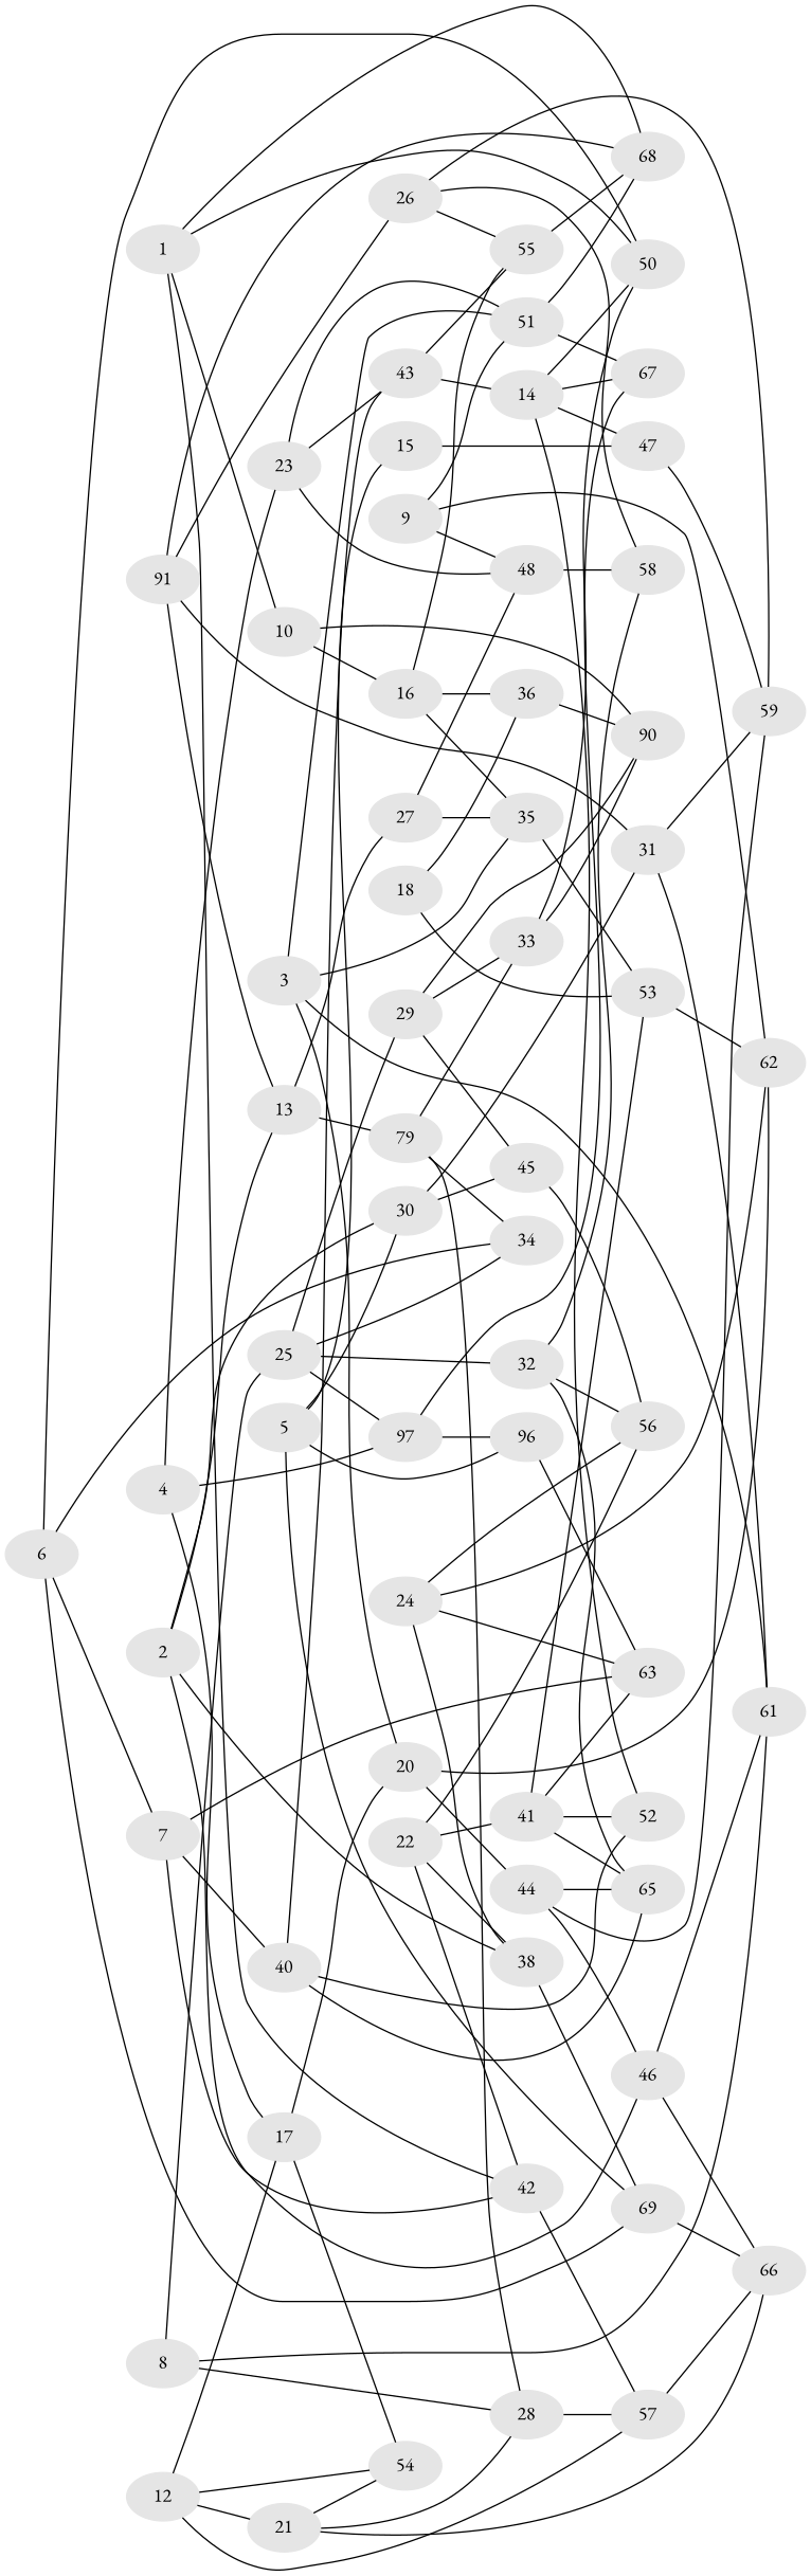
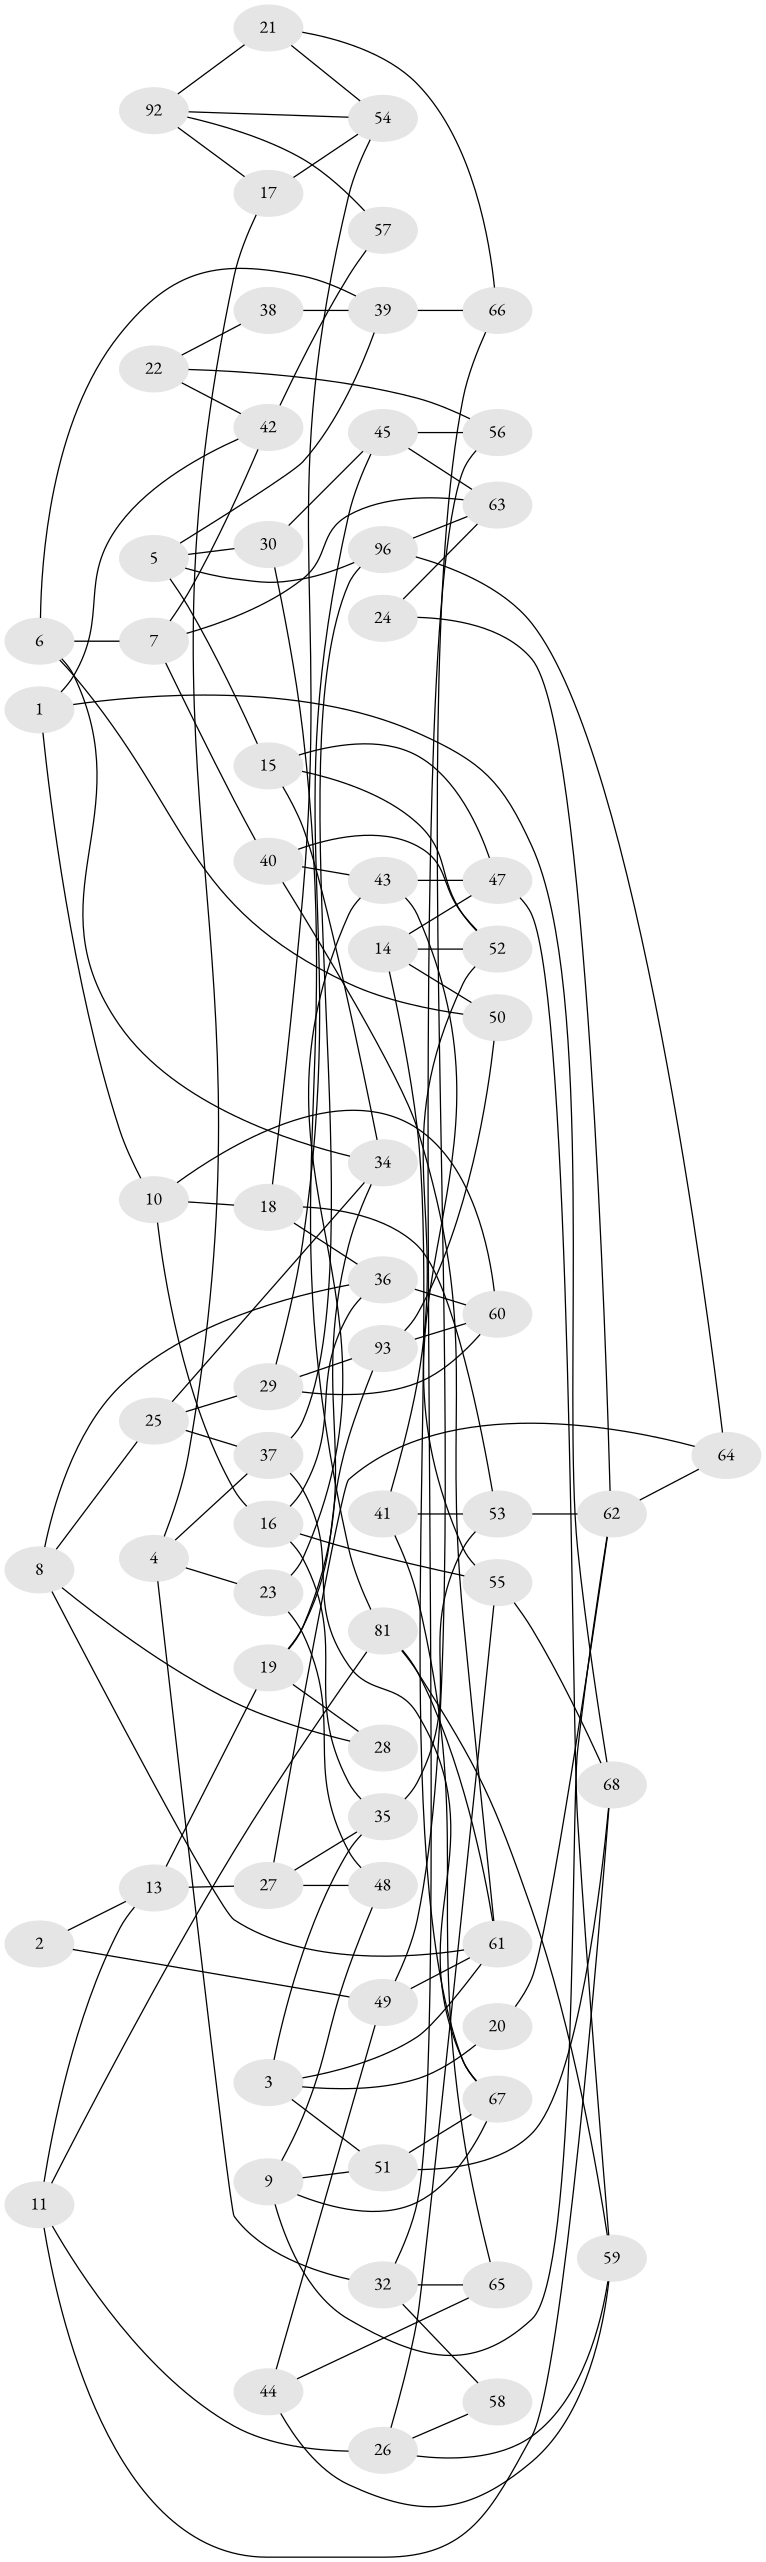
  graph {
    fontname="EB Garamond"
    rankdir=LR
    node [color=gray90 fontname="EB Garamond" style=filled]
    edge [fontname="EB Garamond"]
    1
    10
    42
    50
    68
    16
    18
-   60 [label=90]
+   60
    57
    2
    13
    30
    38
-   49 [label=46]
-   19 [label=79]
+   49
+   19
    27
-   31
+   31 [label=81]
    45
-   39 [label=69]
+   39
    61
    66
    3
    20
    35
    51
    62
    44
    53
    4
    17
    23
    32
-   37 [label=97]
+   37
    54
    48
    43
    58
    56
    65
    n40 [label=96]
    67
    5
    15
    34
    47
    52
    63
+   64
    6
    7
    40
    8
    25
    28
    36
    29
    9
    55
-   11 [label=91]
+   11
    26
    59
-   12
+   12 [label=92]
    21
-   33
+   33 [label=93]
    14
    22
    41
    24
    1 -- 10
    1 -- 42
-   1 -- 50
    1 -- 68
    10 -- 16
+   10 -- 18
    10 -- 60
    42 -- 57
    16 -- 35
    16 -- 36
    16 -- 55
    18 -- 53
+   18 -- 54
    18 -- 36
-   57 -- 66
    2 -- 13
-   2 -- 30
-   2 -- 38
    2 -- 49
    13 -- 19
    13 -- 27
    30 -- 31
    30 -- 45
    38 -- 39
    49 -- 61
    49 -- 66
    19 -- 34
    19 -- 28
    19 -- 33
    27 -- 35
    27 -- 48
+   27 -- 64
    31 -- 61
    31 -- 59
    45 -- 56
-   41 -- 63
+   45 -- 63
    39 -- 66
    3 -- 61
    3 -- 20
    3 -- 35
    3 -- 51
    20 -- 62
-   20 -- 44
    35 -- 53
    51 -- 68
    51 -- 67
+   62 -- 64
    44 -- 49
    44 -- 65
    44 -- 59
    53 -- 62
    4 -- 17
    4 -- 23
-   25 -- 32
+   4 -- 32
    4 -- 37
-   17 -- 20
    17 -- 54
-   23 -- 51
    23 -- 48
    23 -- 43
    32 -- 58
    32 -- 56
    32 -- 65
    37 -- n40
    37 -- 67
-   48 -- 58
-   43 -- 14
+   43 -- 47
    43 -- 55
    n40 -- 63
+   n40 -- 64
    5 -- 30
    5 -- 39
    5 -- n40
    5 -- 15
+   15 -- 34
    15 -- 47
+   15 -- 52
    47 -- 59
    6 -- 50
    6 -- 39
    6 -- 34
    6 -- 7
    7 -- 42
    7 -- 63
    7 -- 40
    40 -- 43
-   40 -- 65
+   40 -- 61
    40 -- 52
    8 -- 61
    8 -- 25
    8 -- 28
+   8 -- 36
    25 -- 37
    25 -- 34
    25 -- 29
-   28 -- 57
    36 -- 60
    29 -- 60
    29 -- 45
    29 -- 33
    9 -- 51
    9 -- 62
    9 -- 48
+   9 -- 67
    55 -- 68
    11 -- 68
    11 -- 13
    11 -- 31
    11 -- 26
    26 -- 58
    26 -- 55
    26 -- 59
    12 -- 57
    12 -- 17
    12 -- 54
    12 -- 21
    21 -- 66
    21 -- 54
-   21 -- 28
    33 -- 50
    33 -- 60
    14 -- 50
    14 -- 67
    14 -- 47
    14 -- 52
    22 -- 42
    22 -- 38
    22 -- 56
-   22 -- 41
    41 -- 53
    41 -- 65
    41 -- 52
-   24 -- 38
    24 -- 62
-   24 -- 56
    24 -- 63
  }
